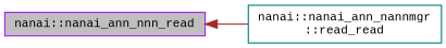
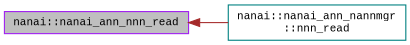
  digraph {
    rankdir=LR
    fontname="Liberation Mono"
    node [fontname="Liberation Mono" fontsize=10 shape=record style=filled]
    n1 [color=purple fillcolor=grey75 fontcolor=black height=0.2 label="nanai::nanai_ann_nnn_read" width=0.4]
-   n2 [color=teal fillcolor=white height=0.2 label="nanai::nanai_ann_nannmgr\l::read_read" width=0.4]
+   n2 [color=teal fillcolor=white height=0.2 label="nanai::nanai_ann_nannmgr\l::nnn_read" width=0.4]
    n1 -> n2 [color=brown dir=back fontname="Liberation Mono" fontsize=10 labelfontname=Helvetica labelfontsize=10 style=solid]
  }
